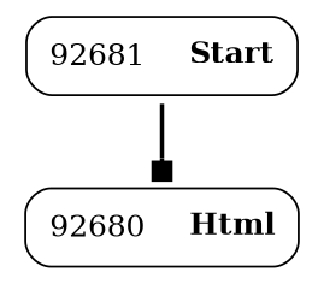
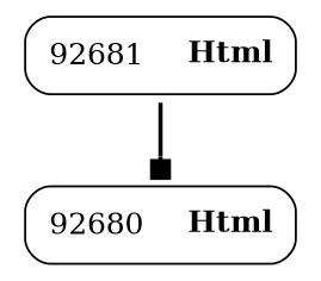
  digraph {
    node [shape=none]
-   n1 [label=<<TABLE border='1' cellspacing='0' cellpadding='10' style='rounded' ><TR><TD border='0'>92681</TD><TD border='0'><B>Start</B></TD></TR></TABLE>>]
+   n1 [label=<<TABLE border='1' cellspacing='0' cellpadding='10' style='rounded' ><TR><TD border='0'>92681</TD><TD border='0'><B>Html</B></TD></TR></TABLE>>]
    n2 [label=<<TABLE border='1' cellspacing='0' cellpadding='10' style='rounded' ><TR><TD border='0'>92680</TD><TD border='0'><B>Html</B></TD></TR></TABLE>>]
    n1 -> n2 [weight=2 style=bold arrowhead=box]
  }
